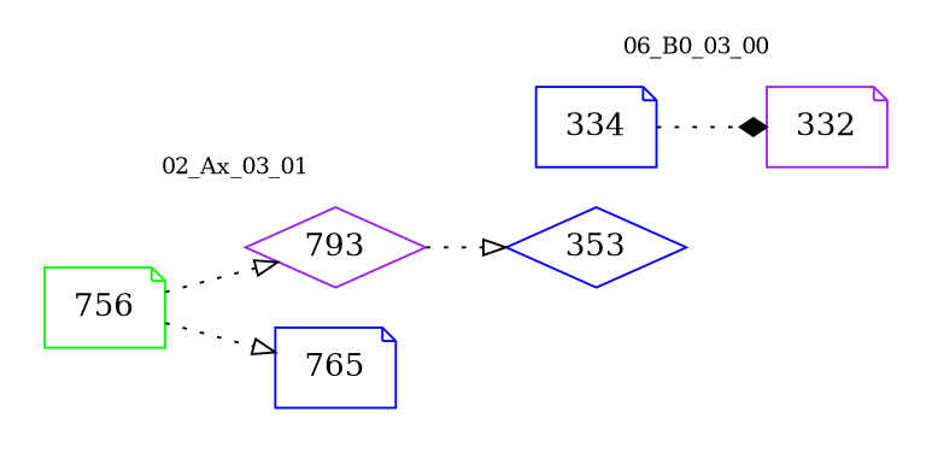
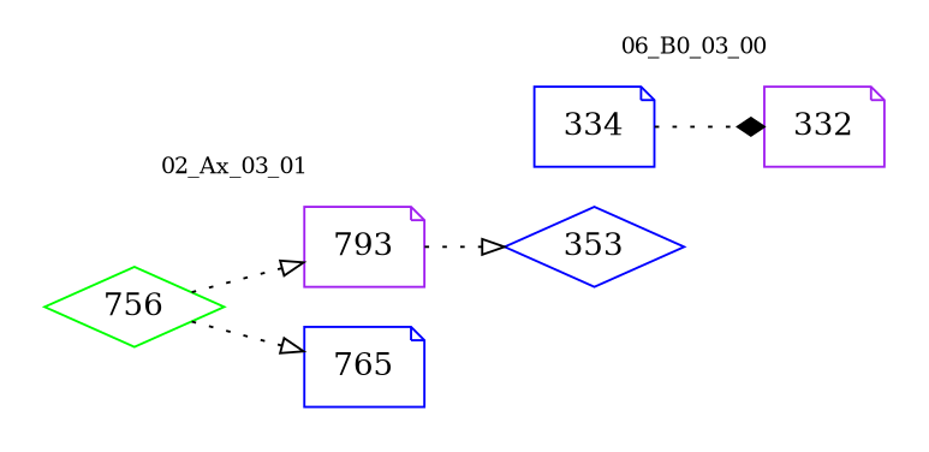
  digraph {
    rankdir=LR
    node [color=blue shape=note]
    edge [arrowhead=onormal color=black style=dotted]
-   n1 [color=green label=756]
+   n1 [color=green label=756 shape=diamond]
    n2 [label=765]
-   n3 [color=purple label=793 shape=diamond]
+   n3 [color=purple label=793]
    n4 [label=334]
    n5 [label=353 shape=diamond]
    n6 [color=purple label=332]
    subgraph cluster_1 {
      color=white
      fontsize=10
      label="02_Ax_03_01"
      n1
      n2
      n3
    }
    subgraph cluster_2 {
      color=white
      fontsize=10
      label="06_B0_03_00"
      n4
      n5
      n6
    }
    n1 -> n2
    n1 -> n3
    n3 -> n5
    n4 -> n6 [arrowhead=diamond]
  }
